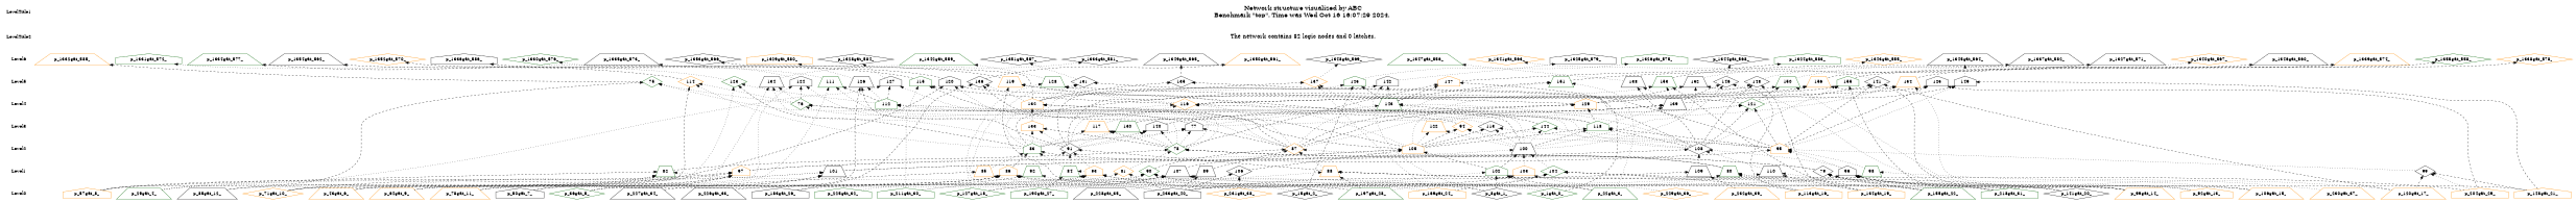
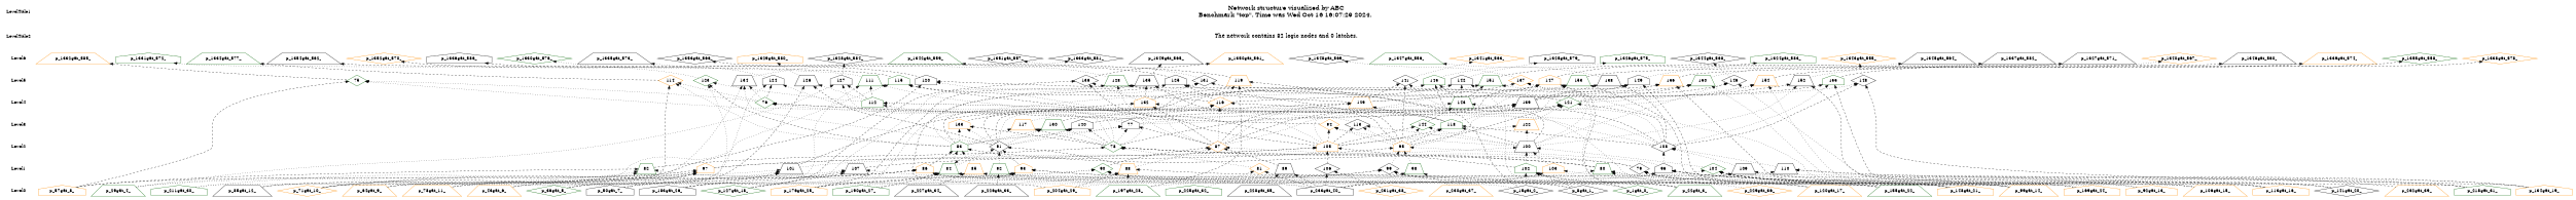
  digraph {
    node [color=black shape=trapezium]
    edge [dir=back style=dotted]
    LevelTitle1 [color=darkorange shape=plaintext]
    LevelTitle2 [shape=plaintext]
    Level6 [shape=plaintext]
    Level5 [color=darkgreen shape=plaintext]
    Level4 [color=darkgreen shape=plaintext]
    Level3 [color=darkgreen shape=plaintext]
    Level2 [color=darkgreen shape=plaintext]
    Level1 [shape=plaintext]
    Level0 [color=darkgreen shape=plaintext]
    n10 [color=darkorange fontname="Times-Roman" fontsize=20 label="Network structure visualized by ABC\nBenchmark \"top\". Time was Wed Oct 16 16:07:29 2024. " shape=plaintext]
    n11 [color=darkgreen fontname="Times-Roman" fontsize=18 label="The network contains 82 logic nodes and 0 latches.\n" shape=plaintext]
    n12 [color=darkorange fillcolor=coral label=p_1332gat_585_]
    n13 [color=darkgreen fillcolor=coral label=p_1331gat_572_ shape=house]
    n14 [color=darkgreen fillcolor=coral label=p_1334gat_577_]
    n15 [fillcolor=coral label=p_1354gat_562_]
    n16 [color=darkorange fillcolor=coral label=p_1352gat_570_ shape=diamond]
    n17 [fillcolor=coral label=p_1336gat_586_ shape=house]
    n18 [color=darkgreen fillcolor=coral label=p_1330gat_576_ shape=diamond]
    n19 [fillcolor=coral label=p_1335gat_573_]
    n20 [fillcolor=coral label=p_1353gat_566_ shape=diamond]
    n21 [color=darkorange fillcolor=coral label=p_1329gat_580_ shape=house]
    n22 [fillcolor=coral label=p_1328gat_584_ shape=diamond]
    n23 [color=darkgreen fillcolor=coral label=p_1342gat_559_]
    n24 [fillcolor=coral label=p_1351gat_557_ shape=diamond]
    n25 [fillcolor=coral label=p_1333gat_581_ shape=diamond]
    n26 [fillcolor=coral label=p_1349gat_565_]
    n27 [color=darkorange fillcolor=coral label=p_1350gat_561_]
    n28 [fillcolor=coral label=p_1348gat_569_ shape=diamond]
    n29 [color=darkgreen fillcolor=coral label=p_1347gat_556_]
    n30 [color=darkorange fillcolor=coral label=p_1341gat_563_ shape=diamond]
    n31 [fillcolor=coral label=p_1325gat_579_ shape=house]
    n32 [color=darkgreen fillcolor=coral label=p_1326gat_575_ shape=house]
    n33 [fillcolor=coral label=p_1344gat_568_ shape=diamond]
    n34 [color=darkgreen fillcolor=coral label=p_1324gat_583_ shape=house]
    n35 [color=darkorange fillcolor=coral label=p_1343gat_555_ shape=diamond]
    n36 [fillcolor=coral label=p_1345gat_564_]
    n37 [fillcolor=coral label=p_1337gat_582_]
    n38 [fillcolor=coral label=p_1327gat_571_]
    n39 [color=darkorange fillcolor=coral label=p_1340gat_567_ shape=diamond]
    n40 [fillcolor=coral label=p_1346gat_560_]
    n41 [color=darkorange fillcolor=coral label=p_1339gat_574_]
    n42 [color=darkgreen fillcolor=coral label=p_1355gat_558_ shape=diamond]
    n43 [color=darkorange fillcolor=coral label=p_1338gat_578_ shape=diamond]
    n44 [color=darkgreen label="75\n" shape=diamond]
    n45 [color=darkgreen label="111\n"]
    n46 [color=darkorange label="114\n" shape=diamond]
    n47 [color=darkgreen label="115\n" shape=house]
    n48 [color=darkorange label="119\n"]
    n49 [label="120\n" shape=house]
    n50 [color=darkgreen label="123\n" shape=diamond]
    n51 [label="124\n" shape=house]
    n52 [label="125\n" shape=house]
    n53 [label="126\n"]
    n54 [label="127\n" shape=house]
    n55 [color=darkgreen label="128\n"]
    n56 [label="131\n" shape=diamond]
    n57 [label="134\n"]
-   n58 [label="135\n" shape=diamond]
+   n58 [label="135\n"]
    n59 [label="136\n" shape=diamond]
    n60 [color=darkorange label="137\n" shape=diamond]
    n61 [label="138\n"]
    n62 [label="141\n" shape=diamond]
    n63 [label="142\n" shape=house]
    n64 [color=darkgreen label="145\n" shape=house]
    n65 [label="146\n" shape=diamond]
    n66 [color=darkorange label="147\n" shape=house]
    n67 [label="148\n" shape=diamond]
    n68 [label="149\n" shape=house]
    n69 [color=darkgreen label="150\n"]
    n70 [color=darkgreen label="151\n"]
    n71 [label="152\n"]
    n72 [color=darkgreen label="153\n"]
    n73 [color=darkorange label="154\n"]
    n74 [color=darkgreen label="155\n" shape=house]
    n75 [color=darkorange label="156\n"]
    n76 [color=darkgreen label="76\n" shape=diamond]
    n77 [color=darkgreen label="112\n" shape=house]
    n78 [color=darkorange label="116\n" shape=diamond]
    n79 [color=darkgreen label="121\n" shape=diamond]
-   n80 [color=darkorange label="129\n" shape=house]
+   n80 [color=darkorange label="129\n"]
    n81 [color=darkorange label="132\n" shape=house]
    n82 [label="139\n"]
    n83 [color=darkgreen label="143\n"]
    n84 [label="77\n" shape=house]
    n85 [color=darkorange label="94\n" shape=diamond]
    n86 [label="113\n" shape=diamond]
    n87 [color=darkorange label="117\n"]
    n88 [color=darkgreen label="118\n" shape=house]
    n89 [color=darkorange label="122\n"]
    n90 [color=darkgreen label="130\n"]
    n91 [color=darkorange label="133\n" shape=house]
    n92 [label="140\n" shape=house]
    n93 [color=darkgreen label="144\n" shape=diamond]
    n94 [color=darkgreen label="78\n" shape=diamond]
    n95 [color=darkgreen label="83\n" shape=house]
    n96 [color=darkorange label="87\n" shape=diamond]
    n97 [label="91\n" shape=diamond]
    n98 [color=darkorange label="95\n" shape=house]
    n99 [label="100\n"]
    n100 [color=darkorange label="105\n" shape=house]
    n101 [label="108\n" shape=diamond]
    n102 [label="79\n" shape=diamond]
    n103 [color=darkgreen label="80\n"]
    n104 [color=darkorange label="81\n" shape=diamond]
    n105 [color=darkgreen label="82\n"]
    n106 [color=darkgreen label="84\n"]
    n107 [color=darkorange label="85\n"]
    n108 [color=darkorange label="86\n" shape=house]
    n109 [color=darkorange label="88\n"]
    n110 [label="89\n"]
    n111 [color=darkgreen label="90\n" shape=diamond]
    n112 [color=darkgreen label="92\n"]
    n113 [color=darkorange label="93\n" shape=house]
    n114 [label="96\n" shape=house]
    n115 [color=darkorange label="97\n" shape=house]
    n116 [color=darkgreen label="98\n"]
    n117 [label="99\n" shape=diamond]
    n118 [label="101\n"]
    n119 [color=darkgreen label="102\n" shape=house]
    n120 [color=darkorange label="103\n" shape=house]
    n121 [color=darkgreen label="104\n" shape=diamond]
    n122 [label="106\n" shape=diamond]
    n123 [label="107\n"]
    n124 [label="109\n"]
    n125 [label="110\n"]
    n126 [color=darkgreen fillcolor=coral label=p_127gat_18_ shape=diamond]
    n127 [color=darkgreen fillcolor=coral label=p_155gat_22_]
    n128 [color=darkorange fillcolor=coral label=p_120gat_17_]
    n129 [color=darkorange fillcolor=coral label=p_64gat_9_]
    n130 [color=darkorange fillcolor=coral label=p_106gat_15_]
    n131 [color=darkorange fillcolor=coral label=p_204gat_29_ shape=house]
    n132 [color=darkgreen fillcolor=coral label=p_1gat_0_ shape=diamond]
    n133 [color=darkorange fillcolor=coral label=p_43gat_6_]
    n134 [fillcolor=coral label=p_85gat_12_]
    n135 [fillcolor=coral label=p_141gat_20_ shape=diamond]
    n136 [fillcolor=coral label=p_183gat_26_ shape=house]
    n137 [color=darkorange fillcolor=coral label=p_57gat_8_ shape=house]
    n138 [color=darkorange fillcolor=coral label=p_148gat_21_ shape=house]
    n139 [color=darkorange fillcolor=coral label=p_169gat_24_ shape=house]
    n140 [color=darkgreen fillcolor=coral label=p_225gat_32_ shape=house]
    n141 [color=darkorange fillcolor=coral label=p_99gat_14_]
    n142 [color=darkorange fillcolor=coral label=p_230gat_37_]
    n143 [color=darkorange fillcolor=coral label=p_134gat_19_ shape=house]
    n144 [color=darkgreen fillcolor=coral label=p_29gat_4_]
    n145 [color=darkorange fillcolor=coral label=p_78gat_11_]
    n146 [fillcolor=coral label=p_226gat_33_]
    n147 [color=darkgreen fillcolor=coral label=p_22gat_3_]
    n148 [color=darkorange fillcolor=coral label=p_231gat_38_ shape=diamond]
    n149 [color=darkgreen fillcolor=coral label=p_36gat_5_ shape=diamond]
    n150 [color=darkorange fillcolor=coral label=p_113gat_16_ shape=house]
    n151 [fillcolor=coral label=p_8gat_1_ shape=diamond]
    n152 [fillcolor=coral label=p_50gat_7_ shape=house]
    n153 [fillcolor=coral label=p_227gat_34_]
    n154 [color=darkorange fillcolor=coral label=p_92gat_13_ shape=house]
    n155 [color=darkgreen fillcolor=coral label=p_197gat_28_]
    n156 [color=darkorange fillcolor=coral label=p_232gat_39_]
    n157 [fillcolor=coral label=p_233gat_40_ shape=house]
    n158 [color=darkorange fillcolor=coral label=p_71gat_10_ shape=diamond]
    n159 [color=darkgreen fillcolor=coral label=p_190gat_27_ shape=house]
    n160 [fillcolor=coral label=p_15gat_2_ shape=diamond]
    n161 [fillcolor=coral label=p_228gat_35_]
+   n162 [color=darkorange fillcolor=coral label=p_176gat_25_ shape=house]
    n163 [color=darkgreen fillcolor=coral label=p_218gat_31_ shape=house]
    n164 [color=darkgreen fillcolor=coral label=p_211gat_30_ shape=house]
    n165 [color=darkorange fillcolor=coral label=p_229gat_36_ shape=diamond]
    subgraph sub_1 {
      LevelTitle1
      LevelTitle2
      Level6
      Level5
      Level4
      Level3
      Level2
      Level1
      Level0
    }
    subgraph sub_2 {
      rank=same
      LevelTitle1
      n10
    }
    subgraph sub_3 {
      rank=same
      LevelTitle2
      n11
    }
    subgraph sub_4 {
      rank=same
      Level6
      n12
      n13
      n14
      n15
      n16
      n17
      n18
      n19
      n20
      n21
      n22
      n23
      n24
      n25
      n26
      n27
      n28
      n29
      n30
      n31
      n32
      n33
      n34
      n35
      n36
      n37
      n38
      n39
      n40
      n41
      n42
      n43
    }
    subgraph sub_5 {
      rank=same
      Level5
      n44
      n45
      n46
      n47
      n48
      n49
      n50
      n51
      n52
      n53
      n54
      n55
      n56
      n57
      n58
      n59
      n60
      n61
      n62
      n63
      n64
      n65
      n66
      n67
      n68
      n69
      n70
      n71
      n72
      n73
      n74
      n75
    }
    subgraph sub_6 {
      rank=same
      Level4
      n76
      n77
      n78
      n79
      n80
      n81
      n82
      n83
    }
    subgraph sub_7 {
      rank=same
      Level3
      n84
      n85
      n86
      n87
      n88
      n89
      n90
      n91
      n92
      n93
    }
    subgraph sub_8 {
      rank=same
      Level2
      n94
      n95
      n96
      n97
      n98
      n99
      n100
      n101
    }
    subgraph sub_9 {
      rank=same
      Level1
      n102
      n103
      n104
      n105
      n106
      n107
      n108
      n109
      n110
      n111
      n112
      n113
      n114
      n115
      n116
      n117
      n118
      n119
      n120
      n121
      n122
      n123
      n124
      n125
    }
    subgraph sub_10 {
      rank=same
      Level0
      n126
      n127
      n128
      n129
      n130
      n131
      n132
      n133
      n134
      n135
      n136
      n137
      n138
      n139
      n140
      n141
      n142
      n143
      n144
      n145
      n146
      n147
      n148
      n149
      n150
      n151
      n152
      n153
      n154
      n155
      n156
      n157
      n158
      n159
      n160
      n161
+     n162
      n163
      n164
      n165
    }
    LevelTitle1 -> LevelTitle2 [style=invis]
    LevelTitle2 -> Level6 [style=invis]
    Level6 -> Level5 [style=invis]
    Level5 -> Level4 [style=invis]
    Level4 -> Level3 [style=invis]
    Level3 -> Level2 [style=invis]
    Level2 -> Level1 [style=invis]
    Level1 -> Level0 [style=invis]
    n10 -> n11 [style=invis]
    n11 -> n12 [style=invis]
    n11 -> n13 [style=invis]
    n11 -> n14 [style=invis]
    n11 -> n15 [style=invis]
    n11 -> n16 [style=invis]
    n11 -> n17 [style=invis]
    n11 -> n18 [style=invis]
    n11 -> n19 [style=invis]
    n11 -> n20 [style=invis]
    n11 -> n21 [style=invis]
    n11 -> n22 [style=invis]
    n11 -> n23 [style=invis]
    n11 -> n24 [style=invis]
    n11 -> n25 [style=invis]
    n11 -> n26 [style=invis]
    n11 -> n27 [style=invis]
    n11 -> n28 [style=invis]
    n11 -> n29 [style=invis]
    n11 -> n30 [style=invis]
    n11 -> n31 [style=invis]
    n11 -> n32 [style=invis]
    n11 -> n33 [style=invis]
    n11 -> n34 [style=invis]
    n11 -> n35 [style=invis]
    n11 -> n36 [style=invis]
    n11 -> n37 [style=invis]
    n11 -> n38 [style=invis]
    n11 -> n39 [style=invis]
    n11 -> n40 [style=invis]
    n11 -> n41 [style=invis]
    n11 -> n42 [style=invis]
    n11 -> n43 [style=invis]
    n12 -> n13 [style=invis]
    n12 -> n44 [style=dashed]
    n13 -> n14 [style=invis]
    n13 -> n45
    n14 -> n15 [style=invis]
    n14 -> n46 [style=dashed]
    n15 -> n16 [style=invis]
    n15 -> n47 [style=dashed]
    n16 -> n17 [style=invis]
    n16 -> n48 [style=dashed]
    n17 -> n18 [style=invis]
    n17 -> n49 [style=dashed]
    n18 -> n19 [style=invis]
    n18 -> n50
    n19 -> n20 [style=invis]
    n19 -> n51
    n20 -> n21 [style=invis]
-   n20 -> n81 [style=dashed]
+   n20 -> n52 [style=dashed]
    n21 -> n22 [style=invis]
    n21 -> n53
    n22 -> n23 [style=invis]
    n22 -> n54
    n23 -> n24 [style=invis]
    n23 -> n55
    n24 -> n25 [style=invis]
    n24 -> n56
    n25 -> n26 [style=invis]
    n25 -> n57
    n26 -> n27 [style=invis]
    n26 -> n58 [style=dashed]
    n27 -> n28 [style=invis]
    n27 -> n59 [style=dashed]
    n28 -> n29 [style=invis]
    n28 -> n60
    n29 -> n30 [style=invis]
    n29 -> n61
    n30 -> n31 [style=invis]
    n30 -> n62
    n31 -> n32 [style=invis]
    n31 -> n63
    n32 -> n33 [style=invis]
    n32 -> n64
    n33 -> n34 [style=invis]
    n33 -> n65
    n34 -> n35 [style=invis]
    n34 -> n66 [style=dashed]
    n35 -> n36 [style=invis]
    n35 -> n67
    n36 -> n37 [style=invis]
    n36 -> n68
    n37 -> n38 [style=invis]
    n37 -> n69
    n38 -> n39 [style=invis]
    n38 -> n70 [style=dashed]
    n39 -> n40 [style=invis]
    n39 -> n71
    n40 -> n41 [style=invis]
    n40 -> n72 [style=dashed]
    n41 -> n42 [style=invis]
    n41 -> n73 [style=dashed]
    n42 -> n43 [style=invis]
    n42 -> n74 [style=dashed]
    n43 -> n75 [style=dashed]
    n44 -> n76
    n44 -> n94
    n44 -> n137 [style=dashed]
    n45 -> n77 [style=dashed]
    n45 -> n96
    n45 -> n152
    n46 -> n76
    n46 -> n95
    n46 -> n158 [style=dashed]
    n47 -> n78 [style=dashed]
    n47 -> n100 [style=dashed]
    n47 -> n164
    n48 -> n78
    n48 -> n99 [style=dashed]
    n48 -> n155 [style=dashed]
    n49 -> n79 [style=dashed]
    n49 -> n94
    n49 -> n134 [style=dashed]
    n50 -> n77
    n50 -> n95 [style=dashed]
    n50 -> n133
    n51 -> n76 [style=dashed]
    n51 -> n96
    n51 -> n145
    n52 -> n78 [style=dashed]
    n52 -> n98 [style=dashed]
    n52 -> n131 [style=dashed]
    n53 -> n77
    n53 -> n97 [style=dashed]
    n53 -> n149 [style=dashed]
    n54 -> n77 [style=dashed]
    n54 -> n94
    n54 -> n144
    n55 -> n80 [style=dashed]
    n55 -> n100
    n55 -> n126
    n56 -> n81
    n56 -> n101 [style=dashed]
    n56 -> n159
    n57 -> n76
    n57 -> n97
    n57 -> n129
    n58 -> n81 [style=dashed]
    n58 -> n98 [style=dashed]
+   n58 -> n162 [style=dashed]
    n59 -> n81
    n59 -> n100 [style=dashed]
    n59 -> n136 [style=dashed]
    n60 -> n81 [style=dashed]
    n60 -> n99
    n60 -> n139
    n61 -> n82
    n61 -> n101 [style=dashed]
    n62 -> n80 [style=dashed]
    n62 -> n98 [style=dashed]
-   n62 -> n128 [style=dashed]
+   n62 -> n128
    n63 -> n83 [style=dashed]
    n63 -> n97 [style=dashed]
    n63 -> n151
    n64 -> n83 [style=dashed]
    n64 -> n95
    n64 -> n160 [style=dashed]
    n65 -> n82 [style=dashed]
    n65 -> n99
    n65 -> n135
    n66 -> n83 [style=dashed]
    n66 -> n94 [style=dashed]
    n66 -> n132 [style=dashed]
    n67 -> n80
    n67 -> n101 [style=dashed]
    n67 -> n143 [style=dashed]
    n68 -> n82 [style=dashed]
    n68 -> n98
    n68 -> n138 [style=dashed]
    n69 -> n79 [style=dashed]
    n69 -> n97 [style=dashed]
    n69 -> n154
    n70 -> n83 [style=dashed]
    n70 -> n96
    n70 -> n147
    n71 -> n80 [style=dashed]
    n71 -> n99
    n71 -> n150 [style=dashed]
    n72 -> n82
    n72 -> n100
    n72 -> n127 [style=dashed]
    n73 -> n79
    n73 -> n96
    n73 -> n130
    n74 -> n78 [style=dashed]
    n74 -> n101
    n74 -> n163 [style=dashed]
    n75 -> n79
    n75 -> n95 [style=dashed]
    n75 -> n141 [style=dashed]
    n76 -> n84
    n76 -> n85 [style=dashed]
    n76 -> n101
    n77 -> n84
    n77 -> n86
    n77 -> n101
    n78 -> n87
    n78 -> n88 [style=dashed]
    n78 -> n96
    n78 -> n97
    n79 -> n84
    n79 -> n89
    n79 -> n98 [style=dashed]
    n79 -> n101 [style=dashed]
    n80 -> n88 [style=dashed]
    n80 -> n90 [style=dashed]
    n80 -> n96 [style=dashed]
    n81 -> n88
    n81 -> n91 [style=dashed]
    n81 -> n96 [style=dashed]
    n82 -> n88
    n82 -> n92 [style=dashed]
    n82 -> n96 [style=dashed]
    n83 -> n84
    n83 -> n93 [style=dashed]
    n83 -> n101
    n84 -> n94
    n84 -> n95
    n84 -> n96 [style=dashed]
    n84 -> n97
    n85 -> n98
    n85 -> n99
    n85 -> n100 [style=dashed]
    n86 -> n98
    n86 -> n99
    n86 -> n100 [style=dashed]
    n87 -> n94 [style=dashed]
    n87 -> n95
    n88 -> n98 [style=dashed]
    n88 -> n99 [style=dashed]
    n88 -> n100 [style=dashed]
    n88 -> n101 [style=dashed]
    n89 -> n99
    n89 -> n100
    n90 -> n94
    n90 -> n95
    n90 -> n97
    n91 -> n94 [style=dashed]
    n91 -> n95
    n91 -> n97
    n92 -> n94 [style=dashed]
    n92 -> n95
    n92 -> n97
    n93 -> n98
    n93 -> n99
    n93 -> n100 [style=dashed]
    n94 -> n102 [style=dashed]
    n94 -> n103 [style=dashed]
    n94 -> n104
    n94 -> n105 [style=dashed]
    n95 -> n103 [style=dashed]
    n95 -> n106
    n95 -> n107
    n95 -> n108 [style=dashed]
    n96 -> n102
    n96 -> n109
    n96 -> n110 [style=dashed]
    n96 -> n111 [style=dashed]
    n97 -> n106
    n97 -> n109 [style=dashed]
    n97 -> n112
    n97 -> n113
    n98 -> n114
    n98 -> n115 [style=dashed]
    n98 -> n116
    n98 -> n117
    n99 -> n118
    n99 -> n119 [style=dashed]
    n99 -> n120
    n99 -> n121
    n100 -> n115
    n100 -> n119 [style=dashed]
    n100 -> n122 [style=dashed]
    n100 -> n123 [style=dashed]
    n101 -> n114
-   n101 -> n118 [style=dashed]
+   n79 -> n118 [style=dashed]
    n101 -> n124
    n101 -> n125
    n102 -> n127 [style=dashed]
    n102 -> n135
    n102 -> n138 [style=dashed]
    n103 -> n126
    n103 -> n128
    n103 -> n143
    n103 -> n150
    n104 -> n140
    n104 -> n157 [style=dashed]
    n105 -> n132
    n105 -> n134
    n105 -> n137 [style=dashed]
    n105 -> n144
    n106 -> n113
    n106 -> n139
    n106 -> n159 [style=dashed]
+   n106 -> n162 [style=dashed]
    n107 -> n153 [style=dashed]
    n107 -> n157
    n108 -> n133 [style=dashed]
    n108 -> n141 [style=dashed]
    n108 -> n158 [style=dashed]
    n108 -> n160
    n109 -> n131 [style=dashed]
    n109 -> n155 [style=dashed]
    n109 -> n163 [style=dashed]
-   n109 -> n164
+   n109 -> n136
    n110 -> n157 [style=dashed]
    n110 -> n161
    n111 -> n130
    n111 -> n145
    n111 -> n147 [style=dashed]
    n111 -> n152
    n112 -> n146 [style=dashed]
    n112 -> n157
    n113 -> n129
    n113 -> n149
    n113 -> n151 [style=dashed]
    n113 -> n154
    n114 -> n130 [style=dashed]
    n114 -> n134
    n114 -> n141 [style=dashed]
    n114 -> n154
    n115 -> n129 [style=dashed]
    n115 -> n137 [style=dashed]
    n115 -> n145 [style=dashed]
    n115 -> n158 [style=dashed]
    n116 -> n142
    n116 -> n157
    n117 -> n128 [style=dashed]
    n117 -> n131
    n117 -> n138 [style=dashed]
+   n117 -> n162 [style=dashed]
    n118 -> n133
    n118 -> n144
    n118 -> n149
    n118 -> n152 [style=dashed]
    n119 -> n132
    n119 -> n147 [style=dashed]
    n119 -> n151 [style=dashed]
    n119 -> n160
    n120 -> n157 [style=dashed]
    n120 -> n165
    n121 -> n135 [style=dashed]
    n121 -> n139 [style=dashed]
    n121 -> n150 [style=dashed]
    n121 -> n155
    n122 -> n148 [style=dashed]
    n122 -> n157 [style=dashed]
    n123 -> n126 [style=dashed]
    n123 -> n127
    n123 -> n136 [style=dashed]
    n123 -> n164
    n124 -> n156 [style=dashed]
    n124 -> n157 [style=dashed]
    n125 -> n143 [style=dashed]
    n125 -> n159
    n125 -> n163
  }
